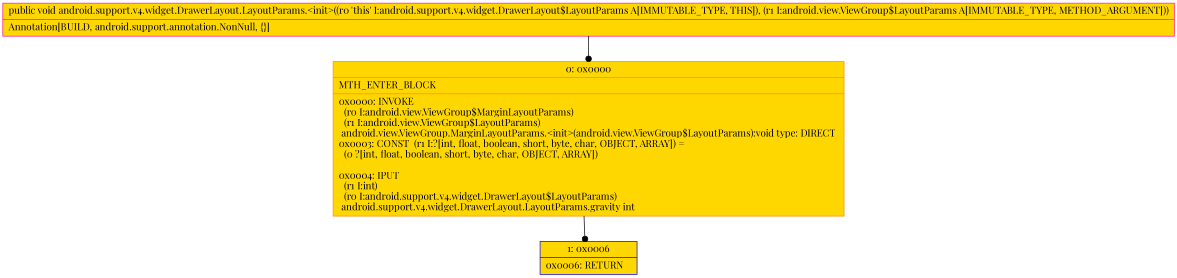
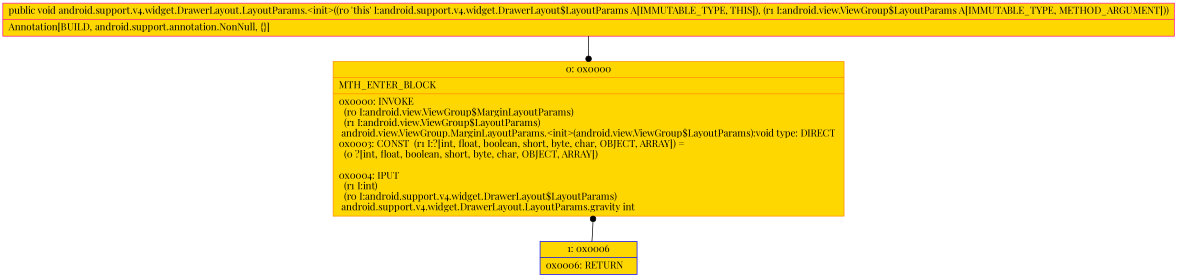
  digraph {
    fontname="Playfair Display"
    node [shape=record style=filled fillcolor=gold fontname="Playfair Display"]
    edge [arrowhead=dot fontname="Playfair Display"]
    n1 [label="{0\:\ 0x0000|MTH_ENTER_BLOCK\l|0x0000: INVOKE  \l  (r0 I:android.view.ViewGroup$MarginLayoutParams)\l  (r1 I:android.view.ViewGroup$LayoutParams)\l android.view.ViewGroup.MarginLayoutParams.\<init\>(android.view.ViewGroup$LayoutParams):void type: DIRECT \l0x0003: CONST  (r1 I:?[int, float, boolean, short, byte, char, OBJECT, ARRAY]) = \l  (0 ?[int, float, boolean, short, byte, char, OBJECT, ARRAY])\l \l0x0004: IPUT  \l  (r1 I:int)\l  (r0 I:android.support.v4.widget.DrawerLayout$LayoutParams)\l android.support.v4.widget.DrawerLayout.LayoutParams.gravity int \l}" color=darkorange]
    n2 [label="{1\:\ 0x0006|0x0006: RETURN   \l}" color=blue]
    n3 [label="{public void android.support.v4.widget.DrawerLayout.LayoutParams.\<init\>((r0 'this' I:android.support.v4.widget.DrawerLayout$LayoutParams A[IMMUTABLE_TYPE, THIS]), (r1 I:android.view.ViewGroup$LayoutParams A[IMMUTABLE_TYPE, METHOD_ARGUMENT]))  | Annotation[BUILD, android.support.annotation.NonNull, \{\}]\l}" color=deeppink]
-   n1 -> n2
+   n2 -> n1
    n3 -> n1
  }
